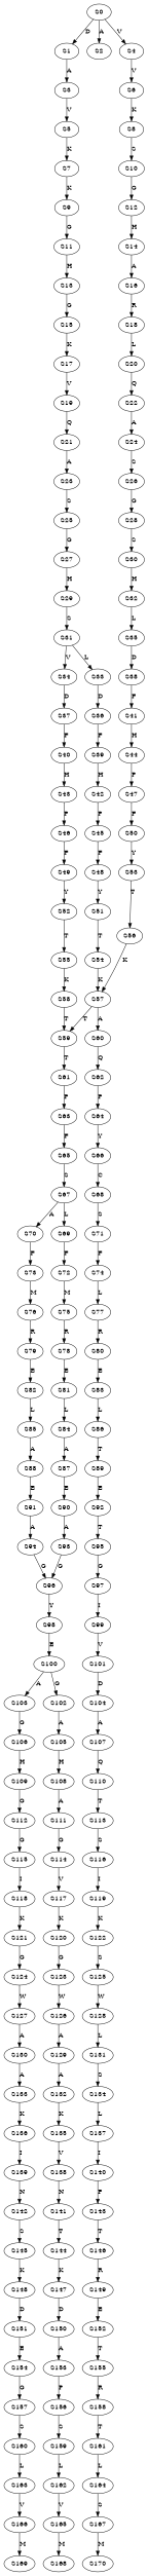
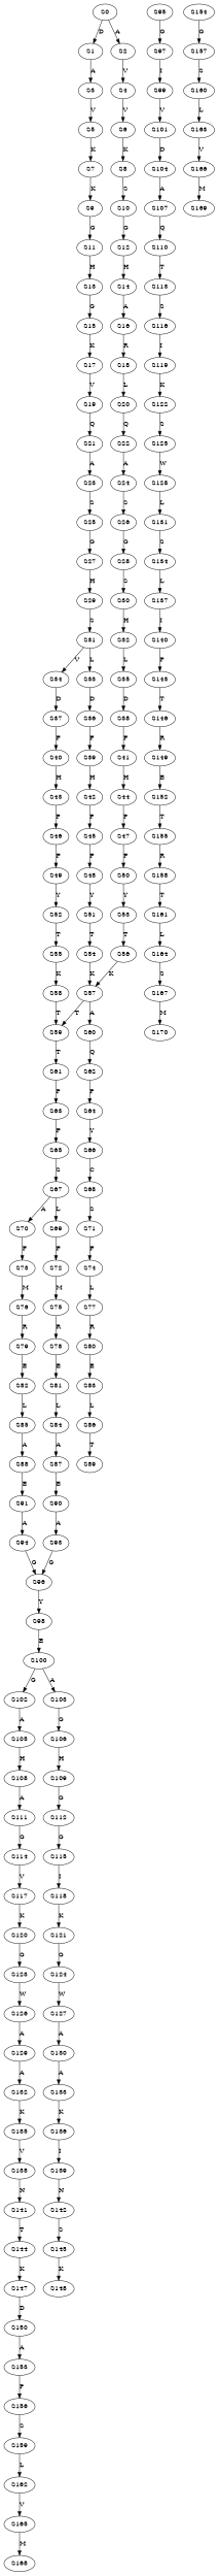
  strict digraph {
    S0
    S1
    S2
    S3
    S4
    S5
    S6
    S7
    S8
    S9
    S10
    S11
    S12
    S13
    S14
    S15
    S16
    S17
    S18
    S19
    S20
    S21
    S22
    S23
    S24
    S25
    S26
    S27
    S28
    S29
    S30
    S31
    S32
    S33
    S34
    S35
    S36
    S37
    S38
    S39
    S40
    S41
    S42
    S43
    S44
    S45
    S46
    S47
    S48
    S49
    S50
    S51
    S52
    S53
    S54
    S55
    S56
    S57
    S58
    S59
    S60
    S61
    S62
    S63
    S64
    S65
    S66
    S67
    S68
    S69
    S70
    S71
    S72
    S73
    S74
    S75
    S76
    S77
    S78
    S79
    S80
    S81
    S82
    S83
    S84
    S85
    S86
    S87
    S88
    S89
    S90
    S91
-   S92
    S93
    S94
    S95
    S96
    S97
    S98
    S99
    S100
    S101
    S102
    S103
    S104
    S105
    S106
    S107
    S108
    S109
    S110
    S111
    S112
    S113
    S114
    S115
    S116
    S117
    S118
    S119
    S120
    S121
    S122
    S123
    S124
    S125
    S126
    S127
    S128
    S129
    S130
    S131
    S132
    S133
    S134
    S135
    S136
    S137
    S138
    S139
    S140
    S141
    S142
    S143
    S144
    S145
    S146
    S147
    S148
    S149
    S150
-   S151
    S152
    S153
    S154
    S155
    S156
    S157
    S158
    S159
    S160
    S161
    S162
    S163
    S164
    S165
    S166
    S167
    S168
    S169
    S170
    S0 -> S1 [label=D]
    S0 -> S2 [label=A]
    S1 -> S3 [label=A]
-   S0 -> S4 [label=V]
+   S2 -> S4 [label=V]
    S3 -> S5 [label=V]
    S4 -> S6 [label=V]
    S5 -> S7 [label=K]
    S6 -> S8 [label=K]
    S7 -> S9 [label=K]
    S8 -> S10 [label=S]
    S9 -> S11 [label=G]
    S10 -> S12 [label=G]
    S11 -> S13 [label=H]
    S12 -> S14 [label=H]
    S13 -> S15 [label=G]
    S14 -> S16 [label=A]
    S15 -> S17 [label=K]
    S16 -> S18 [label=R]
    S17 -> S19 [label=V]
    S18 -> S20 [label=L]
    S19 -> S21 [label=Q]
    S20 -> S22 [label=Q]
    S21 -> S23 [label=A]
    S22 -> S24 [label=A]
    S23 -> S25 [label=S]
    S24 -> S26 [label=S]
    S25 -> S27 [label=G]
    S26 -> S28 [label=G]
    S27 -> S29 [label=H]
    S28 -> S30 [label=S]
    S29 -> S31 [label=S]
    S30 -> S32 [label=H]
    S31 -> S33 [label=L]
    S31 -> S34 [label=V]
    S32 -> S35 [label=L]
    S33 -> S36 [label=D]
    S34 -> S37 [label=D]
    S35 -> S38 [label=D]
    S36 -> S39 [label=F]
    S37 -> S40 [label=F]
    S38 -> S41 [label=F]
    S39 -> S42 [label=H]
    S40 -> S43 [label=H]
    S41 -> S44 [label=H]
    S42 -> S45 [label=P]
    S43 -> S46 [label=P]
    S44 -> S47 [label=P]
    S45 -> S48 [label=F]
    S46 -> S49 [label=F]
    S47 -> S50 [label=F]
    S48 -> S51 [label=Y]
    S49 -> S52 [label=Y]
    S50 -> S53 [label=Y]
    S51 -> S54 [label=T]
    S52 -> S55 [label=T]
    S53 -> S56 [label=T]
    S54 -> S57 [label=K]
    S55 -> S58 [label=K]
    S56 -> S57 [label=K]
    S57 -> S59 [label=T]
    S57 -> S60 [label=A]
    S58 -> S59 [label=T]
    S59 -> S61 [label=T]
    S60 -> S62 [label=Q]
    S61 -> S63 [label=P]
    S62 -> S64 [label=P]
    S63 -> S65 [label=F]
    S64 -> S66 [label=Y]
    S65 -> S67 [label=S]
    S66 -> S68 [label=C]
    S67 -> S69 [label=L]
    S67 -> S70 [label=A]
    S68 -> S71 [label=S]
    S69 -> S72 [label=F]
    S70 -> S73 [label=F]
    S71 -> S74 [label=F]
    S72 -> S75 [label=M]
    S73 -> S76 [label=M]
    S74 -> S77 [label=L]
    S75 -> S78 [label=R]
    S76 -> S79 [label=R]
    S77 -> S80 [label=R]
    S78 -> S81 [label=E]
    S79 -> S82 [label=E]
    S80 -> S83 [label=E]
    S81 -> S84 [label=L]
    S82 -> S85 [label=L]
    S83 -> S86 [label=L]
    S84 -> S87 [label=A]
    S85 -> S88 [label=A]
    S86 -> S89 [label=T]
    S87 -> S90 [label=E]
    S88 -> S91 [label=E]
-   S89 -> S92 [label=E]
    S90 -> S93 [label=A]
    S91 -> S94 [label=A]
-   S92 -> S95 [label=T]
    S93 -> S96 [label=G]
    S94 -> S96 [label=G]
    S95 -> S97 [label=G]
    S96 -> S98 [label=Y]
    S97 -> S99 [label=I]
    S98 -> S100 [label=E]
    S99 -> S101 [label=V]
    S100 -> S102 [label=G]
    S100 -> S103 [label=A]
    S101 -> S104 [label=D]
    S102 -> S105 [label=A]
    S103 -> S106 [label=G]
    S104 -> S107 [label=A]
    S105 -> S108 [label=H]
    S106 -> S109 [label=H]
    S107 -> S110 [label=Q]
    S108 -> S111 [label=A]
    S109 -> S112 [label=G]
    S110 -> S113 [label=T]
    S111 -> S114 [label=G]
    S112 -> S115 [label=G]
    S113 -> S116 [label=S]
    S114 -> S117 [label=V]
    S115 -> S118 [label=I]
    S116 -> S119 [label=I]
    S117 -> S120 [label=K]
    S118 -> S121 [label=K]
    S119 -> S122 [label=K]
    S120 -> S123 [label=G]
    S121 -> S124 [label=G]
    S122 -> S125 [label=S]
    S123 -> S126 [label=W]
    S124 -> S127 [label=W]
    S125 -> S128 [label=W]
    S126 -> S129 [label=A]
    S127 -> S130 [label=A]
    S128 -> S131 [label=L]
    S129 -> S132 [label=A]
    S130 -> S133 [label=A]
    S131 -> S134 [label=S]
    S132 -> S135 [label=K]
    S133 -> S136 [label=K]
    S134 -> S137 [label=L]
    S135 -> S138 [label=V]
    S136 -> S139 [label=I]
    S137 -> S140 [label=I]
    S138 -> S141 [label=N]
    S139 -> S142 [label=N]
    S140 -> S143 [label=P]
    S141 -> S144 [label=T]
    S142 -> S145 [label=S]
    S143 -> S146 [label=T]
    S144 -> S147 [label=K]
    S145 -> S148 [label=K]
    S146 -> S149 [label=R]
    S147 -> S150 [label=D]
-   S148 -> S151 [label=D]
    S149 -> S152 [label=E]
    S150 -> S153 [label=A]
-   S151 -> S154 [label=E]
    S152 -> S155 [label=T]
    S153 -> S156 [label=P]
    S154 -> S157 [label=G]
    S155 -> S158 [label=R]
    S156 -> S159 [label=S]
    S157 -> S160 [label=S]
    S158 -> S161 [label=T]
    S159 -> S162 [label=L]
    S160 -> S163 [label=L]
    S161 -> S164 [label=L]
    S162 -> S165 [label=V]
    S163 -> S166 [label=V]
    S164 -> S167 [label=S]
    S165 -> S168 [label=M]
    S166 -> S169 [label=M]
    S167 -> S170 [label=M]
  }
